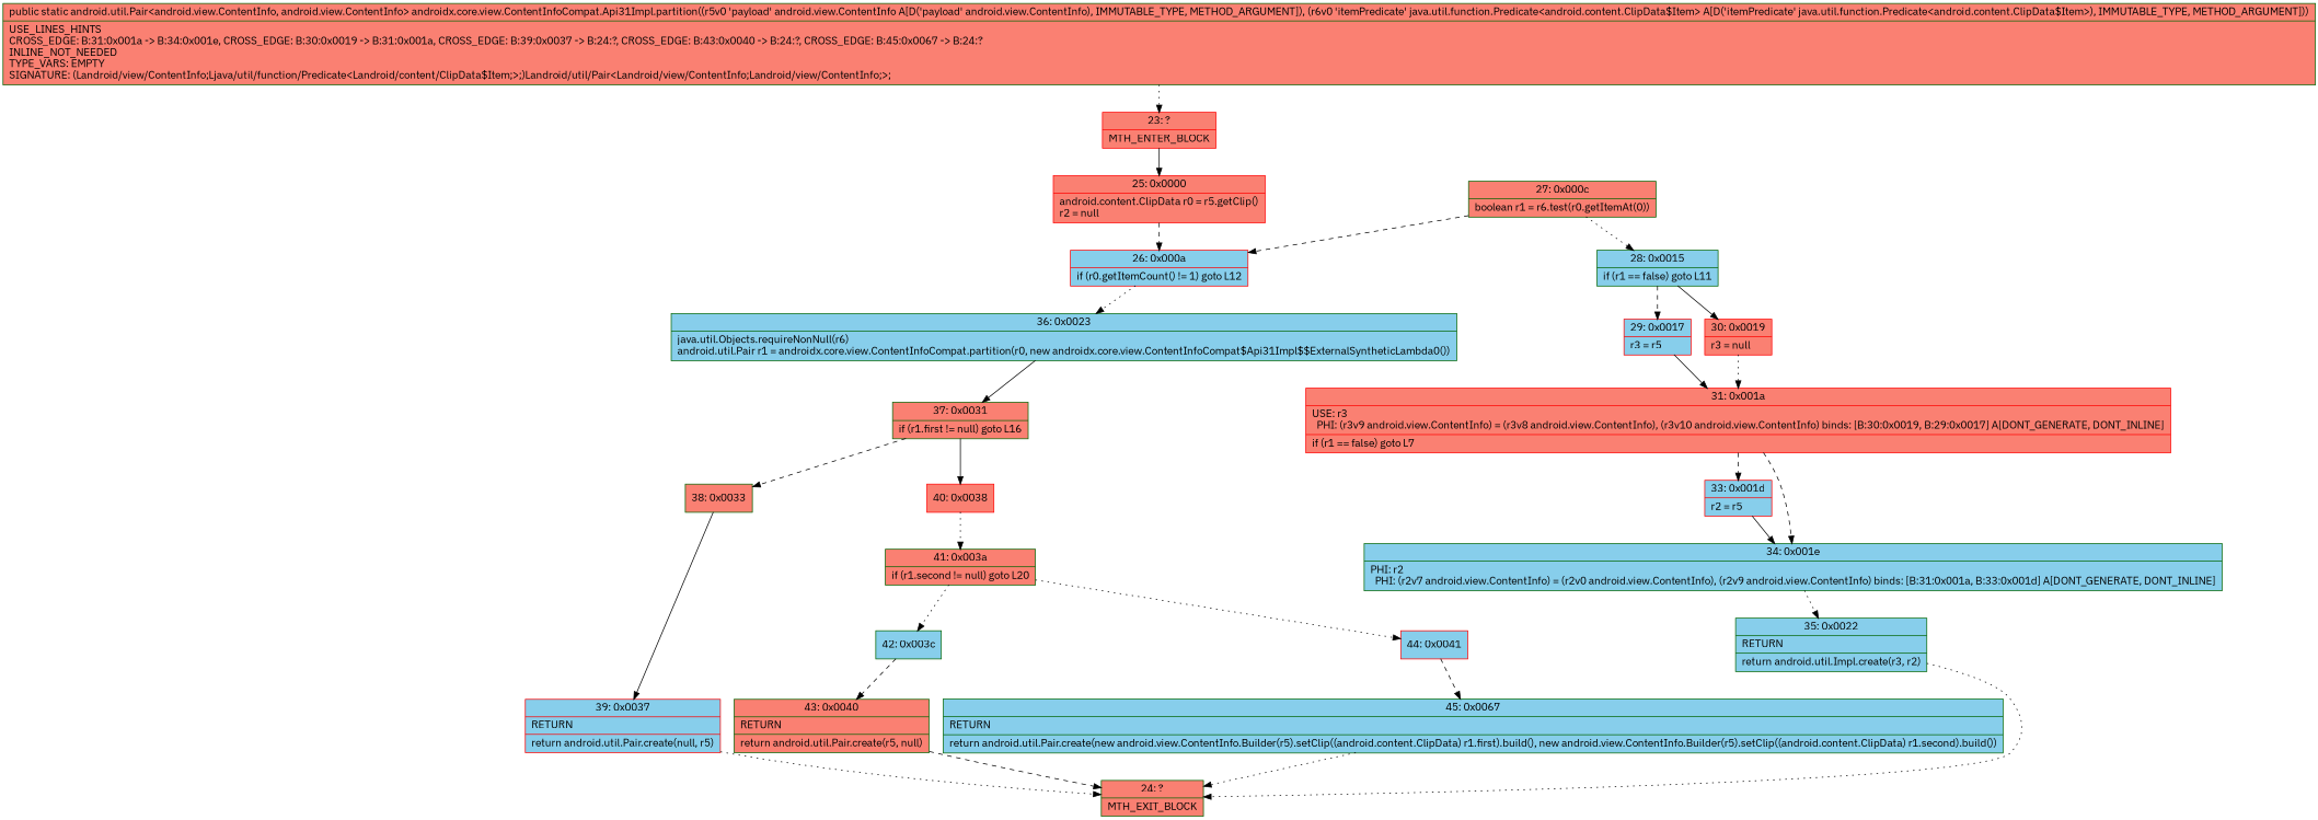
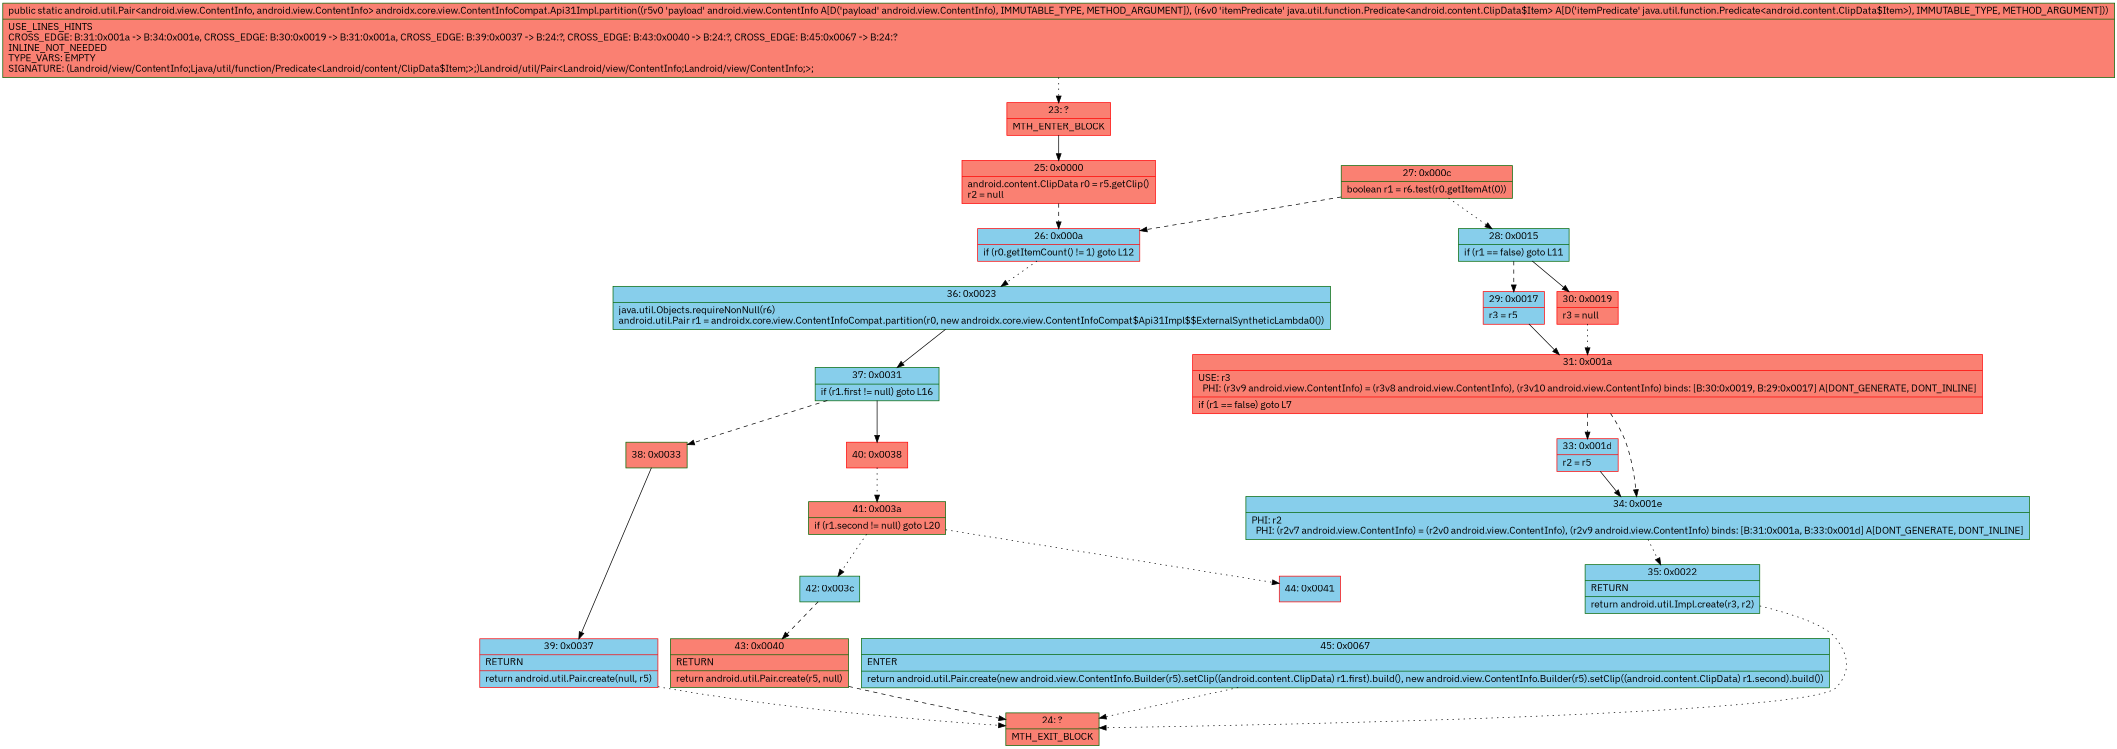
  digraph {
    fontname="IBM Plex Sans"
    node [color=darkgreen fillcolor=skyblue fontname="IBM Plex Sans" shape=record style=filled]
    edge [fontname="IBM Plex Sans" style=dotted]
    n1 [color=red fillcolor=salmon label="{23\:\ ?|MTH_ENTER_BLOCK\l}"]
    n2 [color=red fillcolor=salmon label="{25\:\ 0x0000|android.content.ClipData r0 = r5.getClip()\lr2 = null\l}"]
    n3 [color=red label="{26\:\ 0x000a|if (r0.getItemCount() != 1) goto L12\l}"]
    n4 [label="{36\:\ 0x0023|java.util.Objects.requireNonNull(r6)\landroid.util.Pair r1 = androidx.core.view.ContentInfoCompat.partition(r0, new androidx.core.view.ContentInfoCompat$Api31Impl$$ExternalSyntheticLambda0())\l}"]
    n5 [fillcolor=salmon label="{27\:\ 0x000c|boolean r1 = r6.test(r0.getItemAt(0))\l}"]
    n6 [label="{28\:\ 0x0015|if (r1 == false) goto L11\l}"]
-   n7 [fillcolor=salmon label="{37\:\ 0x0031|if (r1.first != null) goto L16\l}"]
+   n7 [label="{37\:\ 0x0031|if (r1.first != null) goto L16\l}"]
    n8 [color=red label="{29\:\ 0x0017|r3 = r5\l}"]
    n9 [color=red fillcolor=salmon label="{30\:\ 0x0019|r3 = null\l}"]
    n10 [color=red fillcolor=salmon label="{31\:\ 0x001a|USE: r3 \l  PHI: (r3v9 android.view.ContentInfo) = (r3v8 android.view.ContentInfo), (r3v10 android.view.ContentInfo) binds: [B:30:0x0019, B:29:0x0017] A[DONT_GENERATE, DONT_INLINE]\l|if (r1 == false) goto L7\l}"]
    n11 [color=red label="{33\:\ 0x001d|r2 = r5\l}"]
    n12 [label="{34\:\ 0x001e|PHI: r2 \l  PHI: (r2v7 android.view.ContentInfo) = (r2v0 android.view.ContentInfo), (r2v9 android.view.ContentInfo) binds: [B:31:0x001a, B:33:0x001d] A[DONT_GENERATE, DONT_INLINE]\l}"]
    n13 [label="{35\:\ 0x0022|RETURN\l|return android.util.Impl.create(r3, r2)\l}"]
    n14 [fillcolor=salmon label="{24\:\ ?|MTH_EXIT_BLOCK\l}"]
    n15 [fillcolor=salmon label="{38\:\ 0x0033}"]
    n16 [color=red fillcolor=salmon label="{40\:\ 0x0038}"]
    n17 [color=red label="{39\:\ 0x0037|RETURN\l|return android.util.Pair.create(null, r5)\l}"]
    n18 [fillcolor=salmon label="{41\:\ 0x003a|if (r1.second != null) goto L20\l}"]
    n19 [label="{42\:\ 0x003c}"]
    n20 [color=red label="{44\:\ 0x0041}"]
    n21 [fillcolor=salmon label="{43\:\ 0x0040|RETURN\l|return android.util.Pair.create(r5, null)\l}"]
-   n22 [label="{45\:\ 0x0067|RETURN\l|return android.util.Pair.create(new android.view.ContentInfo.Builder(r5).setClip((android.content.ClipData) r1.first).build(), new android.view.ContentInfo.Builder(r5).setClip((android.content.ClipData) r1.second).build())\l}"]
+   n22 [label="{45\:\ 0x0067|ENTER\l|return android.util.Pair.create(new android.view.ContentInfo.Builder(r5).setClip((android.content.ClipData) r1.first).build(), new android.view.ContentInfo.Builder(r5).setClip((android.content.ClipData) r1.second).build())\l}"]
    n23 [fillcolor=salmon label="{public static android.util.Pair\<android.view.ContentInfo, android.view.ContentInfo\> androidx.core.view.ContentInfoCompat.Api31Impl.partition((r5v0 'payload' android.view.ContentInfo A[D('payload' android.view.ContentInfo), IMMUTABLE_TYPE, METHOD_ARGUMENT]), (r6v0 'itemPredicate' java.util.function.Predicate\<android.content.ClipData$Item\> A[D('itemPredicate' java.util.function.Predicate\<android.content.ClipData$Item\>), IMMUTABLE_TYPE, METHOD_ARGUMENT]))  | USE_LINES_HINTS\lCROSS_EDGE: B:31:0x001a \-\> B:34:0x001e, CROSS_EDGE: B:30:0x0019 \-\> B:31:0x001a, CROSS_EDGE: B:39:0x0037 \-\> B:24:?, CROSS_EDGE: B:43:0x0040 \-\> B:24:?, CROSS_EDGE: B:45:0x0067 \-\> B:24:?\lINLINE_NOT_NEEDED\lTYPE_VARS: EMPTY\lSIGNATURE: (Landroid\/view\/ContentInfo;Ljava\/util\/function\/Predicate\<Landroid\/content\/ClipData$Item;\>;)Landroid\/util\/Pair\<Landroid\/view\/ContentInfo;Landroid\/view\/ContentInfo;\>;\l}"]
    n1 -> n2 [style=solid]
    n2 -> n3 [style=dashed]
    n3 -> n4
    n4 -> n7 [style=solid]
    n5 -> n3 [style=dashed]
    n5 -> n6
    n6 -> n8 [style=dashed]
    n6 -> n9 [style=solid]
    n7 -> n15 [style=dashed]
    n7 -> n16 [style=solid]
    n8 -> n10 [style=solid]
    n9 -> n10
    n10 -> n11 [style=dashed]
    n10 -> n12 [style=dashed]
    n11 -> n12 [style=solid]
    n12 -> n13
    n13 -> n14
    n15 -> n17 [style=solid]
    n16 -> n18
    n17 -> n14
    n18 -> n19
    n18 -> n20
    n19 -> n21 [style=dashed]
-   n20 -> n22 [style=dashed]
    n21 -> n14 [style=dashed]
    n22 -> n14
    n23 -> n1
  }
